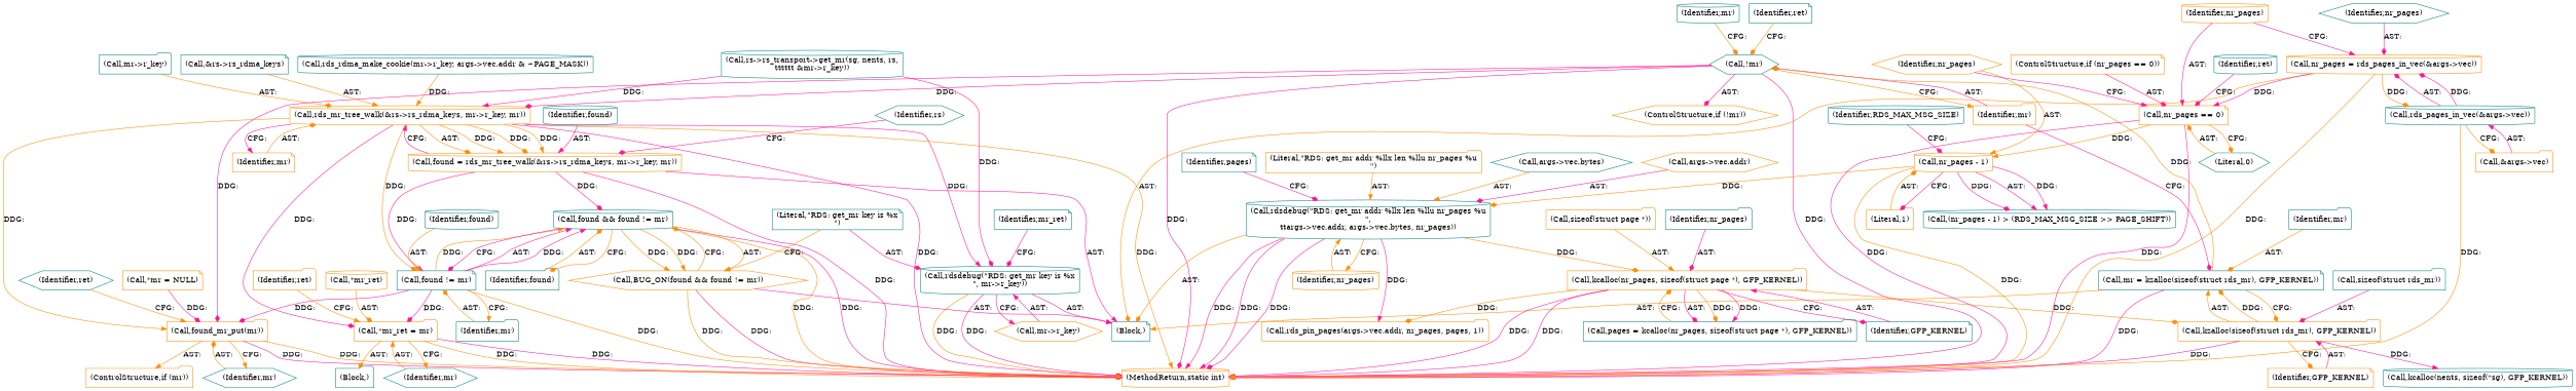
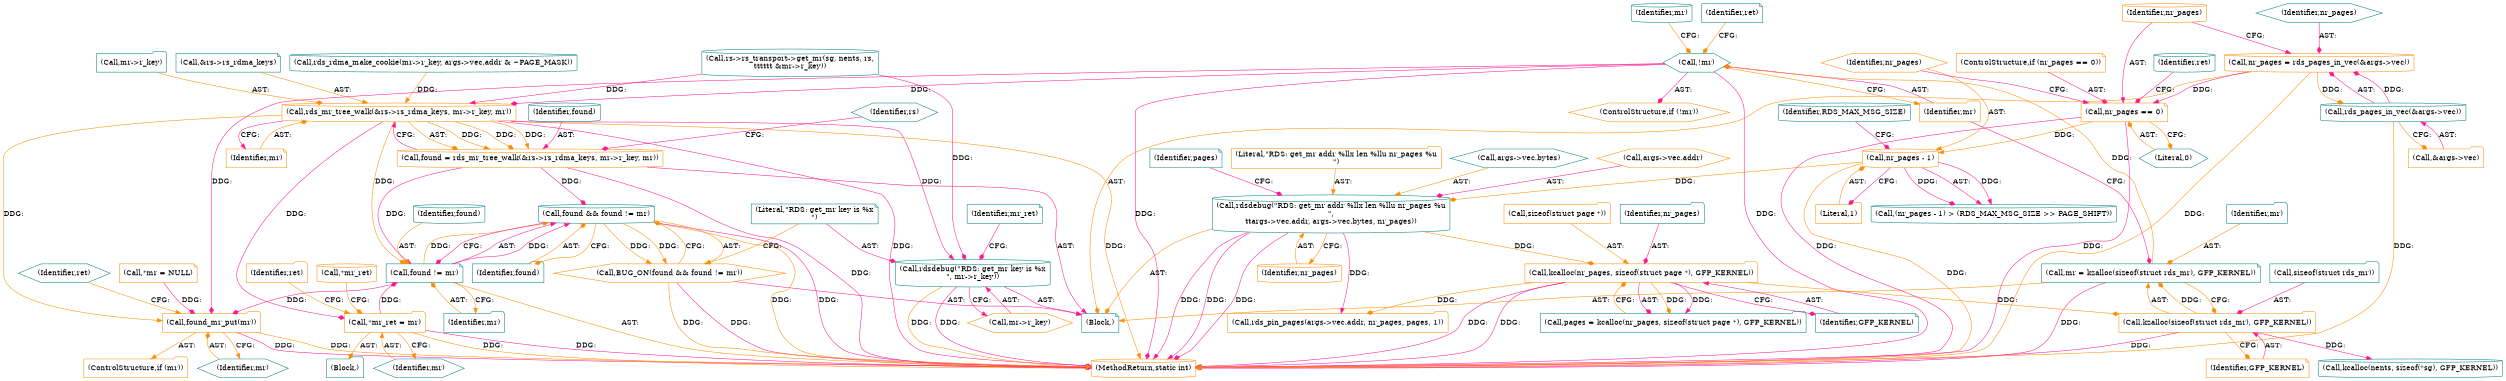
  digraph {
    node [color=teal shape=cylinder]
    edge [arrowhead=diamond color=deeppink]
    n1 [label="(Call,!mr)" shape=hexagon]
    n2 [color=darkorange label="(Call,rds_mr_tree_walk(&rs->rs_rdma_keys, mr->r_key, mr))"]
    n3 [color=darkorange label="(Call,found_mr_put(mr))" shape=folder]
    n4 [color=darkorange label="(MethodReturn,static int)"]
    n5 [color=darkorange label="(Identifier,mr)" shape=folder]
    n6 [color=darkorange label="(ControlStructure,if (!mr))" shape=hexagon]
    n7 [color=darkorange label="(Call,found = rds_mr_tree_walk(&rs->rs_rdma_keys, mr->r_key, mr))"]
    n8 [label="(Call,found != mr)" shape=note]
    n9 [color=darkorange label="(Call,*mr_ret = mr)" shape=folder]
    n10 [label="(Call,rdsdebug(\"RDS: get_mr key is %x\n\", mr->r_key))"]
    n11 [color=darkorange label="(Identifier,mr)" shape=note]
    n12 [color=darkorange label="(ControlStructure,if (mr))" shape=folder]
    n13 [label="(Identifier,mr)" shape=hexagon]
    n14 [label="(Call,mr = kzalloc(sizeof(struct rds_mr), GFP_KERNEL))" shape=note]
    n15 [color=darkorange label="(Call,kzalloc(sizeof(struct rds_mr), GFP_KERNEL))" shape=folder]
    n16 [label="(Block,)" shape=note]
    n17 [color=darkorange label="(Identifier,GFP_KERNEL)" shape=note]
    n18 [label="(Call,kcalloc(nents, sizeof(*sg), GFP_KERNEL))"]
    n19 [color=darkorange label="(Call,kcalloc(nr_pages, sizeof(struct page *), GFP_KERNEL))" shape=folder]
    n20 [color=darkorange label="(Call,rds_pin_pages(args->vec.addr, nr_pages, pages, 1))" shape=folder]
    n21 [label="(Identifier,GFP_KERNEL)" shape=note]
    n22 [label="(Call,pages = kcalloc(nr_pages, sizeof(struct page *), GFP_KERNEL))" shape=folder]
    n23 [label="(Call,rdsdebug(\"RDS: get_mr addr %llx len %llu nr_pages %u\n\",\n\t\targs->vec.addr, args->vec.bytes, nr_pages))"]
    n24 [color=darkorange label="(Identifier,nr_pages)"]
    n25 [color=darkorange label="(Call,nr_pages - 1)"]
    n26 [color=darkorange label="(Literal,1)" shape=folder]
    n27 [label="(Call,(nr_pages - 1) > (RDS_MAX_MSG_SIZE >> PAGE_SHIFT))"]
    n28 [color=darkorange label="(Call,nr_pages == 0)" shape=note]
    n29 [label="(Literal,0)" shape=hexagon]
    n30 [color=darkorange label="(ControlStructure,if (nr_pages == 0))" shape=note]
    n31 [color=darkorange label="(Call,nr_pages = rds_pages_in_vec(&args->vec))"]
    n32 [label="(Call,rds_pages_in_vec(&args->vec))"]
    n33 [color=darkorange label="(Call,&args->vec)" shape=folder]
    n34 [label="(Call,found && found != mr)"]
    n35 [label="(Identifier,mr)" shape=folder]
    n36 [label="(Block,)" shape=folder]
    n37 [label="(Identifier,mr)" shape=hexagon]
    n38 [color=darkorange label="(Call,mr->r_key)" shape=hexagon]
    n39 [color=darkorange label="(Call,BUG_ON(found && found != mr))" shape=hexagon]
    n40 [label="(Identifier,found)" shape=folder]
    n41 [label="(Call,rds_rdma_make_cookie(mr->r_key, args->vec.addr & ~PAGE_MASK))"]
    n42 [label="(Identifier,found)"]
    n43 [label="(Literal,\"RDS: get_mr key is %x\n\")" shape=note]
    n44 [label="(Identifier,ret)" shape=hexagon]
    n45 [label="(Identifier,ret)"]
    n46 [color=darkorange label="(Call,args->vec.addr)" shape=hexagon]
    n47 [label="(Call,sizeof(struct rds_mr))" shape=folder]
    n48 [label="(Identifier,nr_pages)" shape=hexagon]
    n49 [color=darkorange label="(Call,*mr = NULL)" shape=note]
    n50 [label="(Identifier,mr)"]
    n51 [color=darkorange label="(Identifier,nr_pages)" shape=hexagon]
    n52 [label="(Call,&rs->rs_rdma_keys)" shape=note]
    n53 [label="(Call,rs->rs_transport->get_mr(sg, nents, rs,\n\t\t\t\t\t\t &mr->r_key))"]
    n54 [label="(Identifier,rs)" shape=hexagon]
    n55 [label="(Identifier,pages)" shape=note]
    n56 [label="(Identifier,mr)" shape=folder]
    n57 [color=darkorange label="(Call,sizeof(struct page *))" shape=folder]
    n58 [label="(Call,mr->r_key)" shape=folder]
    n59 [label="(Identifier,found)"]
    n60 [color=darkorange label="(Identifier,ret)" shape=folder]
    n61 [label="(Identifier,mr_ret)" shape=note]
    n62 [color=darkorange label="(Identifier,nr_pages)"]
    n63 [color=darkorange label="(Call,*mr_ret)"]
    n64 [label="(Identifier,nr_pages)" shape=folder]
    n65 [label="(Identifier,ret)" shape=note]
    n66 [color=darkorange label="(Literal,\"RDS: get_mr addr %llx len %llu nr_pages %u\n\")" shape=folder]
    n67 [label="(Call,args->vec.bytes)" shape=hexagon]
    n68 [label="(Identifier,RDS_MAX_MSG_SIZE)"]
    n1 -> n2 [label="DDG: "]
    n1 -> n3 [label="DDG: "]
    n1 -> n4 [label="DDG: "]
    n1 -> n4 [label="DDG: "]
    n1 -> n5 [arrowhead=normal color=darkorange label="CFG: "]
    n1 -> n6 [label="AST: "]
    n2 -> n3 [arrowhead=normal color=darkorange label="DDG: "]
    n2 -> n4 [arrowhead=normal color=darkorange label="DDG: "]
    n2 -> n4 [arrowhead=normal label="DDG: "]
    n2 -> n7 [color=darkorange label="AST: "]
    n2 -> n7 [arrowhead=normal color=darkorange label="DDG: "]
    n2 -> n7 [color=darkorange label="DDG: "]
    n2 -> n7 [arrowhead=normal color=darkorange label="DDG: "]
    n2 -> n8 [color=darkorange label="DDG: "]
    n2 -> n9 [label="DDG: "]
    n2 -> n10 [arrowhead=normal label="DDG: "]
    n2 -> n11 [arrowhead=normal label="CFG: "]
    n3 -> n4 [arrowhead=normal color=darkorange label="DDG: "]
    n3 -> n4 [arrowhead=normal label="DDG: "]
    n3 -> n12 [arrowhead=normal color=darkorange label="AST: "]
    n3 -> n13 [arrowhead=normal color=darkorange label="CFG: "]
    n5 -> n1 [label="AST: "]
    n5 -> n14 [label="CFG: "]
    n7 -> n2 [arrowhead=normal label="CFG: "]
    n7 -> n4 [arrowhead=normal label="DDG: "]
    n7 -> n8 [arrowhead=normal label="DDG: "]
    n7 -> n16 [arrowhead=normal label="AST: "]
    n7 -> n34 [label="DDG: "]
    n8 -> n3 [label="DDG: "]
-   n8 -> n4 [arrowhead=normal color=darkorange label="DDG: "]
-   n8 -> n9 [label="DDG: "]
+   n8 -> n4 [arrowhead=normal color=darkorange label="AST: "]
+   n9 -> n8 [label="DDG: "]
    n8 -> n34 [arrowhead=normal label="AST: "]
    n8 -> n34 [arrowhead=normal label="DDG: "]
    n8 -> n34 [arrowhead=normal color=darkorange label="DDG: "]
    n8 -> n35 [arrowhead=normal color=darkorange label="CFG: "]
    n9 -> n4 [arrowhead=normal label="DDG: "]
    n9 -> n4 [arrowhead=normal color=darkorange label="DDG: "]
    n9 -> n36 [color=darkorange label="AST: "]
    n9 -> n37 [arrowhead=normal color=darkorange label="CFG: "]
    n10 -> n4 [label="DDG: "]
    n10 -> n4 [color=darkorange label="DDG: "]
    n10 -> n16 [arrowhead=normal label="AST: "]
    n10 -> n38 [arrowhead=normal label="CFG: "]
    n11 -> n2 [color=darkorange label="AST: "]
    n13 -> n3 [color=darkorange label="AST: "]
    n14 -> n1 [color=darkorange label="DDG: "]
    n14 -> n4 [arrowhead=normal label="DDG: "]
    n14 -> n15 [color=darkorange label="CFG: "]
    n14 -> n16 [arrowhead=normal color=darkorange label="AST: "]
    n15 -> n4 [label="DDG: "]
    n15 -> n14 [arrowhead=normal color=darkorange label="AST: "]
    n15 -> n14 [color=darkorange label="DDG: "]
    n15 -> n17 [color=darkorange label="CFG: "]
    n15 -> n18 [arrowhead=normal label="DDG: "]
    n17 -> n15 [arrowhead=normal label="AST: "]
    n19 -> n4 [label="DDG: "]
    n19 -> n4 [arrowhead=normal label="DDG: "]
    n19 -> n15 [color=darkorange label="DDG: "]
    n19 -> n20 [color=darkorange label="DDG: "]
    n19 -> n21 [label="CFG: "]
    n19 -> n22 [label="AST: "]
    n19 -> n22 [color=darkorange label="DDG: "]
    n19 -> n22 [arrowhead=normal label="DDG: "]
    n21 -> n19 [arrowhead=normal label="AST: "]
    n22 -> n19 [color=darkorange label="CFG: "]
    n23 -> n4 [arrowhead=normal label="DDG: "]
    n23 -> n4 [label="DDG: "]
    n23 -> n4 [arrowhead=normal label="DDG: "]
    n23 -> n16 [color=darkorange label="AST: "]
    n23 -> n19 [color=darkorange label="DDG: "]
    n23 -> n20 [arrowhead=normal label="DDG: "]
    n23 -> n24 [arrowhead=normal color=darkorange label="CFG: "]
    n24 -> n23 [arrowhead=normal color=darkorange label="AST: "]
    n25 -> n4 [color=darkorange label="DDG: "]
    n25 -> n23 [color=darkorange label="DDG: "]
    n25 -> n26 [label="CFG: "]
    n25 -> n27 [arrowhead=normal label="AST: "]
    n25 -> n27 [arrowhead=normal label="DDG: "]
    n25 -> n27 [label="DDG: "]
    n26 -> n25 [color=darkorange label="AST: "]
    n28 -> n4 [label="DDG: "]
    n28 -> n4 [arrowhead=normal label="DDG: "]
    n28 -> n25 [arrowhead=normal color=darkorange label="DDG: "]
    n28 -> n29 [color=darkorange label="CFG: "]
    n29 -> n28 [color=darkorange label="AST: "]
    n30 -> n28 [label="AST: "]
    n31 -> n4 [color=darkorange label="DDG: "]
    n31 -> n16 [color=darkorange label="AST: "]
    n31 -> n28 [arrowhead=normal label="DDG: "]
    n31 -> n32 [color=darkorange label="DDG: "]
    n32 -> n4 [arrowhead=normal color=darkorange label="DDG: "]
    n32 -> n31 [label="AST: "]
    n32 -> n31 [label="DDG: "]
    n32 -> n33 [color=darkorange label="CFG: "]
    n33 -> n32 [arrowhead=normal label="AST: "]
    n34 -> n4 [arrowhead=normal color=darkorange label="DDG: "]
    n34 -> n4 [label="DDG: "]
    n34 -> n8 [label="CFG: "]
    n34 -> n39 [arrowhead=normal color=darkorange label="AST: "]
    n34 -> n39 [arrowhead=normal color=darkorange label="DDG: "]
    n34 -> n39 [arrowhead=normal color=darkorange label="DDG: "]
    n34 -> n40 [color=darkorange label="CFG: "]
    n35 -> n8 [color=darkorange label="AST: "]
    n37 -> n9 [arrowhead=normal color=darkorange label="AST: "]
    n38 -> n10 [arrowhead=normal label="AST: "]
    n39 -> n4 [label="DDG: "]
    n39 -> n4 [arrowhead=normal color=darkorange label="DDG: "]
    n39 -> n16 [arrowhead=normal label="AST: "]
    n39 -> n34 [color=darkorange label="CFG: "]
    n40 -> n34 [color=darkorange label="AST: "]
    n41 -> n2 [arrowhead=normal color=darkorange label="DDG: "]
    n42 -> n8 [color=darkorange label="AST: "]
    n43 -> n10 [label="AST: "]
    n43 -> n39 [arrowhead=normal color=darkorange label="CFG: "]
    n44 -> n3 [arrowhead=normal color=darkorange label="CFG: "]
    n45 -> n28 [label="CFG: "]
    n46 -> n23 [label="AST: "]
    n47 -> n15 [label="AST: "]
    n48 -> n31 [label="AST: "]
    n49 -> n3 [label="DDG: "]
    n50 -> n1 [color=darkorange label="CFG: "]
    n51 -> n25 [arrowhead=normal color=darkorange label="AST: "]
    n51 -> n28 [arrowhead=normal label="CFG: "]
    n52 -> n2 [arrowhead=normal color=darkorange label="AST: "]
    n53 -> n2 [arrowhead=normal label="DDG: "]
    n53 -> n10 [label="DDG: "]
    n54 -> n7 [label="CFG: "]
    n55 -> n23 [label="CFG: "]
    n56 -> n14 [color=darkorange label="AST: "]
    n57 -> n19 [arrowhead=normal color=darkorange label="AST: "]
    n58 -> n2 [color=darkorange label="AST: "]
    n59 -> n7 [arrowhead=normal label="AST: "]
    n60 -> n9 [arrowhead=normal color=darkorange label="CFG: "]
    n61 -> n10 [label="CFG: "]
    n62 -> n28 [arrowhead=normal label="AST: "]
    n62 -> n31 [arrowhead=normal label="CFG: "]
-   n63 -> n9 [color=darkorange label="AST: "]
+   n63 -> n9 [color=darkorange label="CFG: "]
    n64 -> n19 [label="AST: "]
    n65 -> n1 [color=darkorange label="CFG: "]
    n66 -> n23 [arrowhead=normal color=darkorange label="AST: "]
    n67 -> n23 [arrowhead=normal color=darkorange label="AST: "]
    n68 -> n25 [label="CFG: "]
  }
